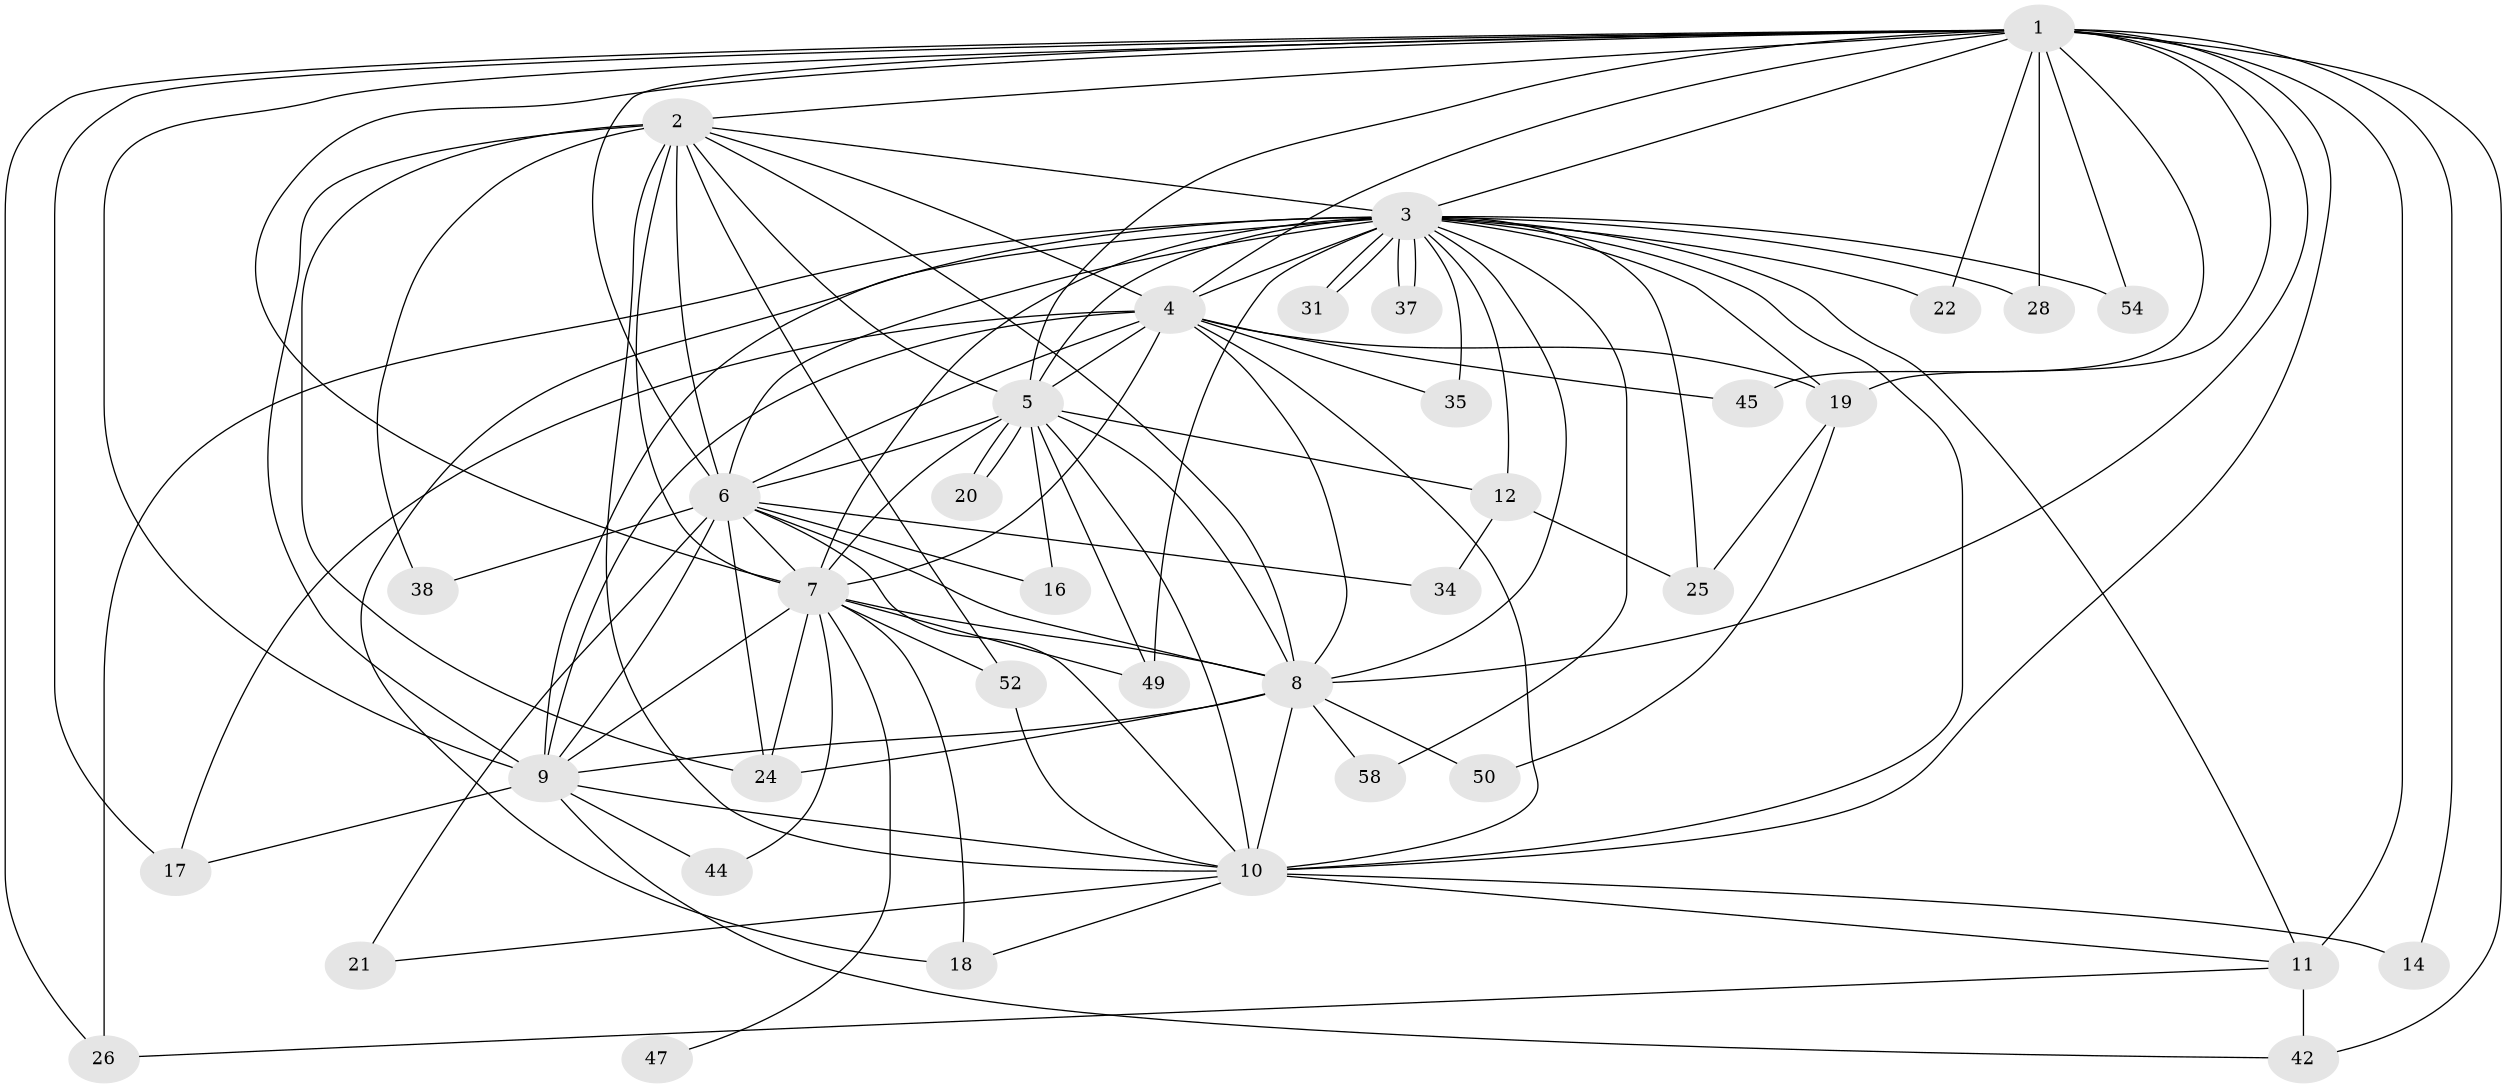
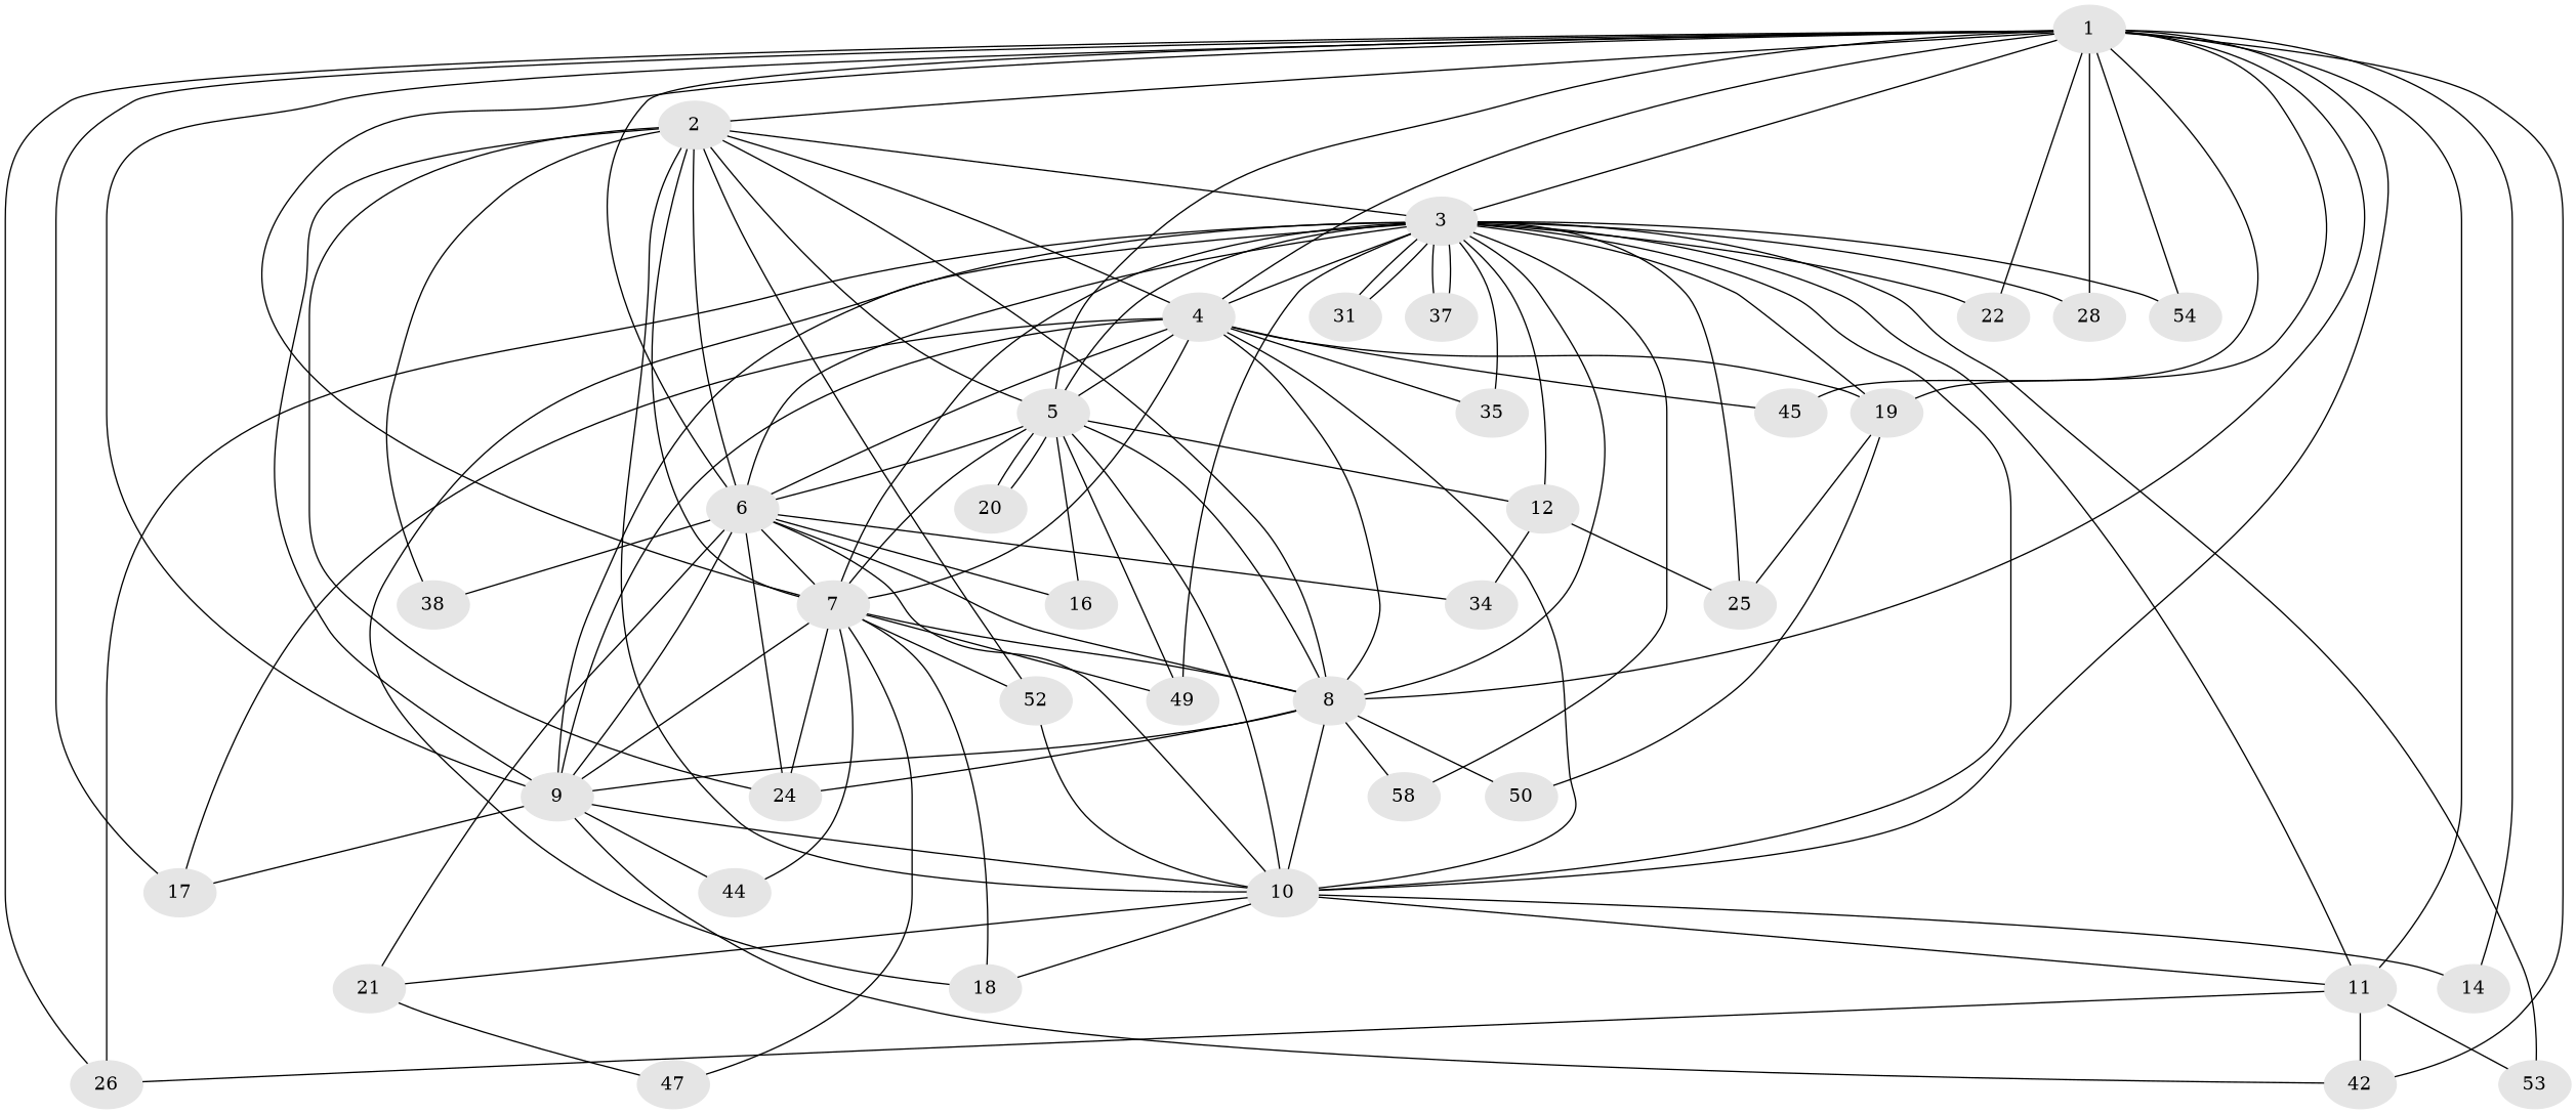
  graph {
    node [color=gray90 style=filled]
    1 [super="+23"]
    2 [super="+30"]
    3 [super="+13"]
    4 [super="+15"]
    5 [super="+51"]
    6 [super="+27"]
    7 [super="+36"]
    8 [super="+55"]
    9 [super="+32"]
    10 [super="+28"]
    11 [super="+57"]
    14
    17 [super="+48"]
    19 [super="+40"]
    22
    26 [super="+33"]
    n17 [label=28]
    42
    45
    54 [super="+56"]
    24 [super="+46"]
    38
    52
    12 [super="+41"]
    18 [super="+43"]
    25
    31
    35
    37
    49
+   53
    58
    16
    20
    21
    34
    44
    47
    50
    1 -- 2
    1 -- 3
    1 -- 4
    1 -- 5
    1 -- 6
    1 -- 7
    1 -- 8
    1 -- 9
    1 -- 10 [weight=2]
    1 -- 11
    1 -- 14
    1 -- 17
    1 -- 19
    1 -- 22
    1 -- 26
    1 -- n17
    1 -- 42
    1 -- 45
    1 -- 54 [weight=2]
    2 -- 3
    2 -- 4
    2 -- 5 [weight=2]
    2 -- 6
    2 -- 7 [weight=2]
    2 -- 8
    2 -- 9
    2 -- 10
    2 -- 24
    2 -- 38
    2 -- 52
    3 -- 4
    3 -- 5 [weight=2]
    3 -- 6
    3 -- 7
    3 -- 8
    3 -- 9
    3 -- 10
    3 -- 11
    3 -- 19
    3 -- 22
    3 -- 26
    3 -- n17
    3 -- 54
    3 -- 12
    3 -- 18
    3 -- 25
    3 -- 31
    3 -- 31
    3 -- 35
    3 -- 37
    3 -- 37
    3 -- 49
+   3 -- 53
    3 -- 58
    4 -- 5
    4 -- 6
    4 -- 7
    4 -- 8
    4 -- 9
    4 -- 10 [weight=2]
    4 -- 17
    4 -- 19
    4 -- 45
    4 -- 35
    5 -- 6
    5 -- 7 [weight=2]
    5 -- 8
    5 -- 10
    5 -- 12
    5 -- 49
    5 -- 16
    5 -- 20
    5 -- 20
    6 -- 7
    6 -- 8
    6 -- 9
    6 -- 10 [weight=2]
    6 -- 24
    6 -- 38
    6 -- 16
    6 -- 21
    6 -- 34
    7 -- 8
    7 -- 9
    7 -- 24
    7 -- 52
    7 -- 18
    7 -- 49
    7 -- 44
    7 -- 47
    8 -- 9 [weight=2]
    8 -- 10
    8 -- 24
    8 -- 58
    8 -- 50
    9 -- 10
    9 -- 17
    9 -- 42
    9 -- 44
    10 -- 11
    10 -- 14
    10 -- 18
    10 -- 21
    11 -- 26
    11 -- 42
+   11 -- 53
    19 -- 25
    19 -- 50
    52 -- 10
    12 -- 25
    12 -- 34
+   21 -- 47
  }
